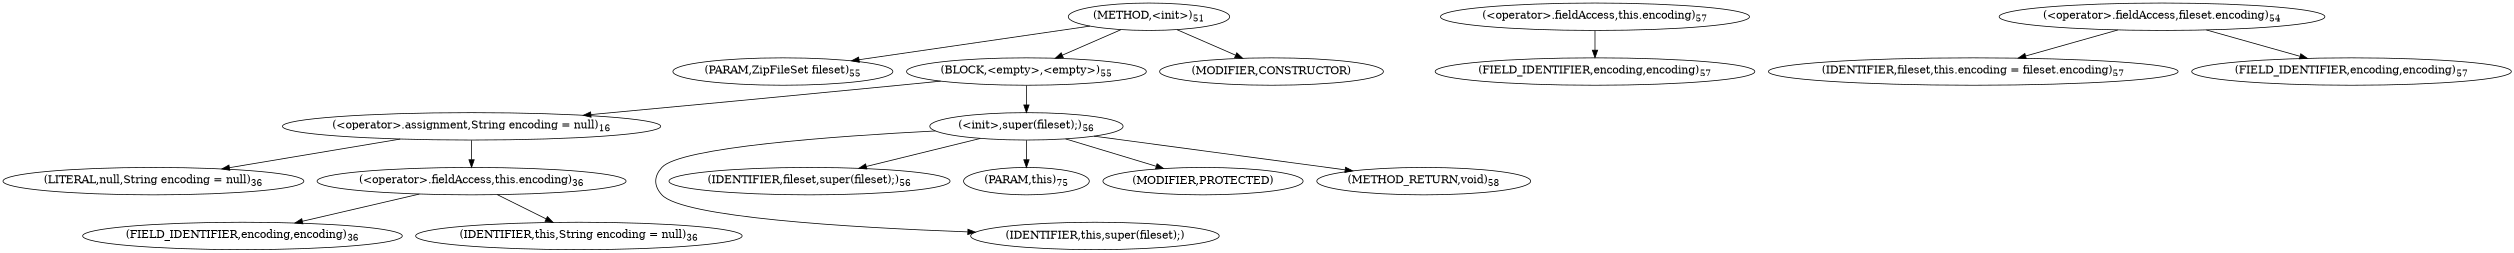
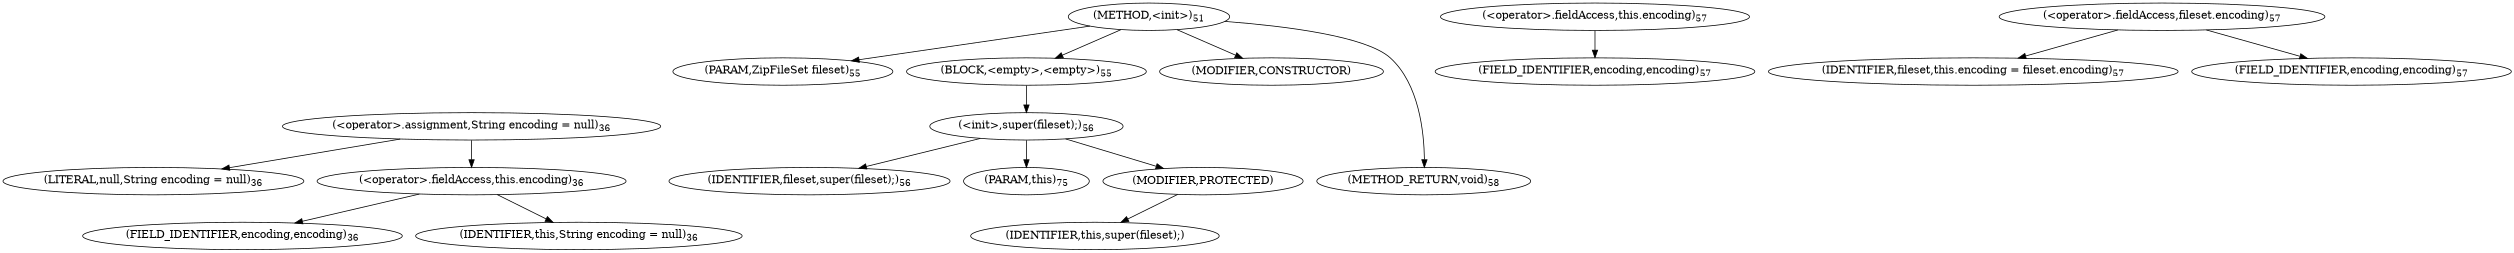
  digraph {
    n1 [label=<(METHOD,&lt;init&gt;)<SUB>51</SUB>>]
    n2 [label=<(PARAM,ZipFileSet fileset)<SUB>55</SUB>>]
    n3 [label=<(BLOCK,&lt;empty&gt;,&lt;empty&gt;)<SUB>55</SUB>>]
    n4 [label=<(MODIFIER,CONSTRUCTOR)>]
    n5 [label=<(METHOD_RETURN,void)<SUB>58</SUB>>]
    n6 [label=<(PARAM,this)<SUB>75</SUB>>]
-   n7 [label=<(&lt;operator&gt;.assignment,String encoding = null)<SUB>16</SUB>>]
+   n7 [label=<(&lt;operator&gt;.assignment,String encoding = null)<SUB>36</SUB>>]
    n8 [label=<(&lt;init&gt;,super(fileset);)<SUB>56</SUB>>]
    n9 [label=<(MODIFIER,PROTECTED)>]
    n10 [label=<(&lt;operator&gt;.fieldAccess,this.encoding)<SUB>36</SUB>>]
    n11 [label=<(LITERAL,null,String encoding = null)<SUB>36</SUB>>]
    n12 [label=<(IDENTIFIER,this,super(fileset);)>]
    n13 [label=<(IDENTIFIER,fileset,super(fileset);)<SUB>56</SUB>>]
    n14 [label=<(IDENTIFIER,this,String encoding = null)<SUB>36</SUB>>]
    n15 [label=<(FIELD_IDENTIFIER,encoding,encoding)<SUB>36</SUB>>]
    n16 [label=<(&lt;operator&gt;.fieldAccess,this.encoding)<SUB>57</SUB>>]
    n17 [label=<(FIELD_IDENTIFIER,encoding,encoding)<SUB>57</SUB>>]
-   n18 [label=<(&lt;operator&gt;.fieldAccess,fileset.encoding)<SUB>54</SUB>>]
+   n18 [label=<(&lt;operator&gt;.fieldAccess,fileset.encoding)<SUB>57</SUB>>]
    n19 [label=<(IDENTIFIER,fileset,this.encoding = fileset.encoding)<SUB>57</SUB>>]
    n20 [label=<(FIELD_IDENTIFIER,encoding,encoding)<SUB>57</SUB>>]
    n1 -> n2
    n1 -> n3
    n1 -> n4
-   n8 -> n5
-   n3 -> n7
+   n1 -> n5
    n3 -> n8
    n7 -> n10
    n7 -> n11
    n8 -> n6
    n8 -> n9
-   n8 -> n12
+   n9 -> n12
    n8 -> n13
    n10 -> n14
    n10 -> n15
    n16 -> n17
    n18 -> n19
    n18 -> n20
  }
